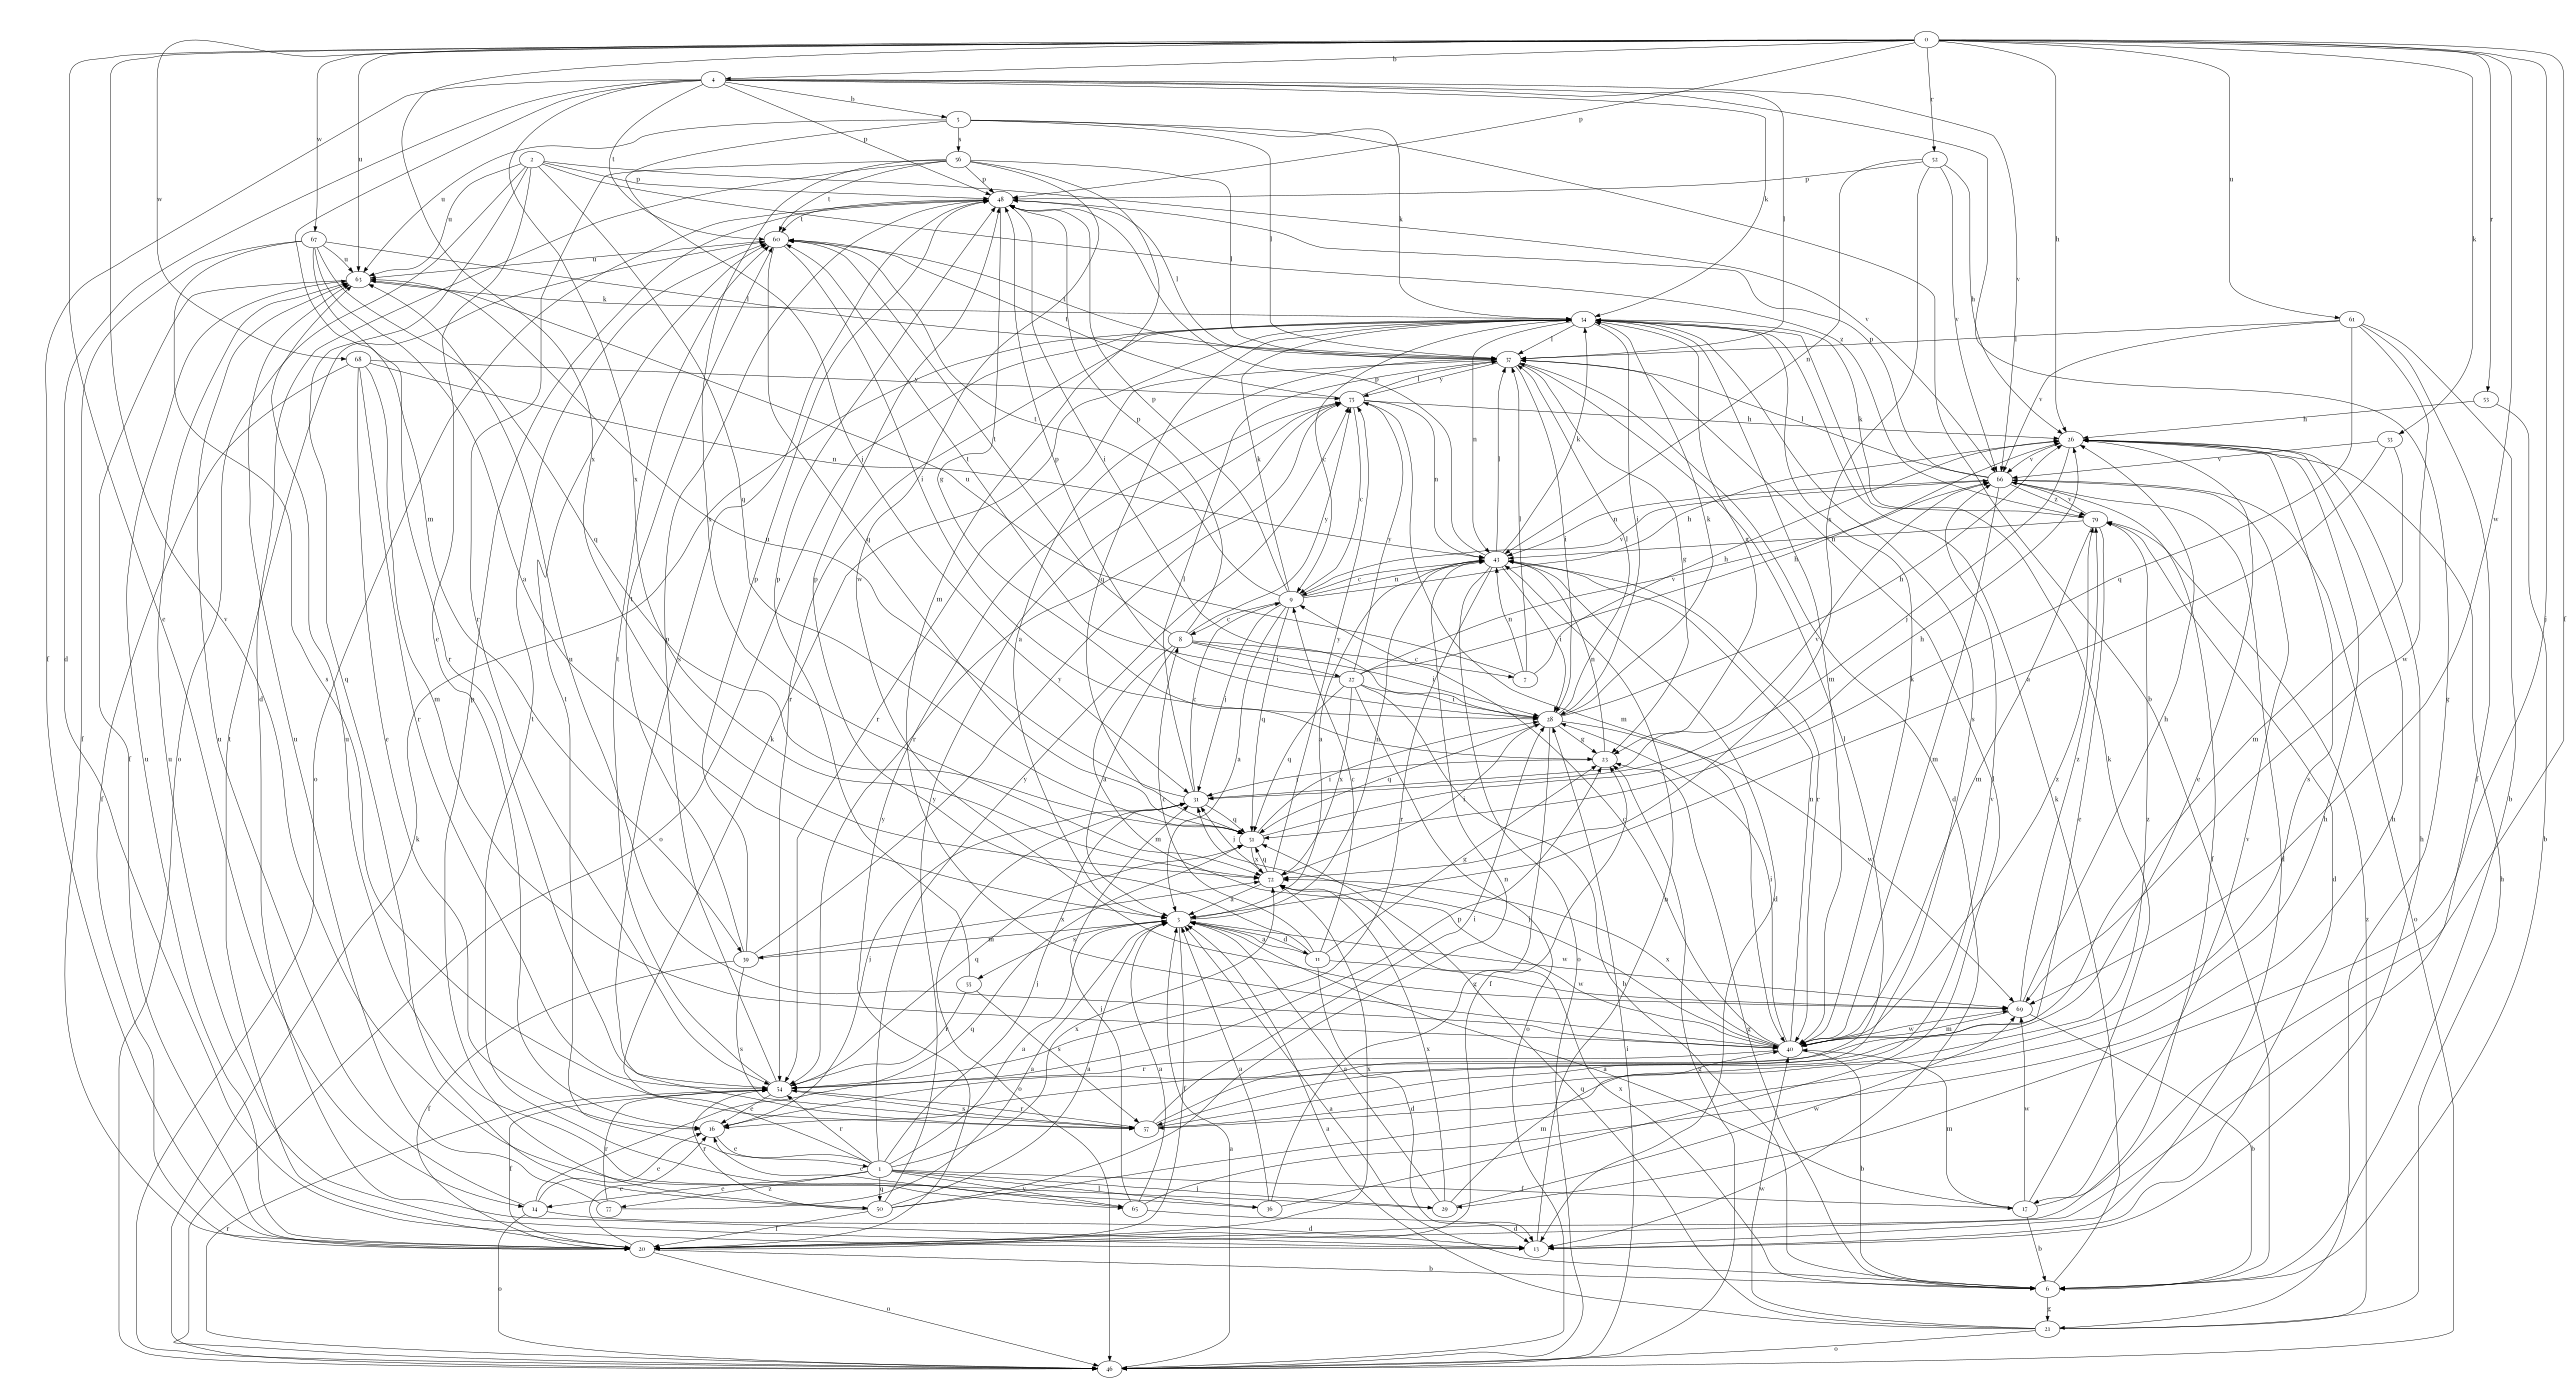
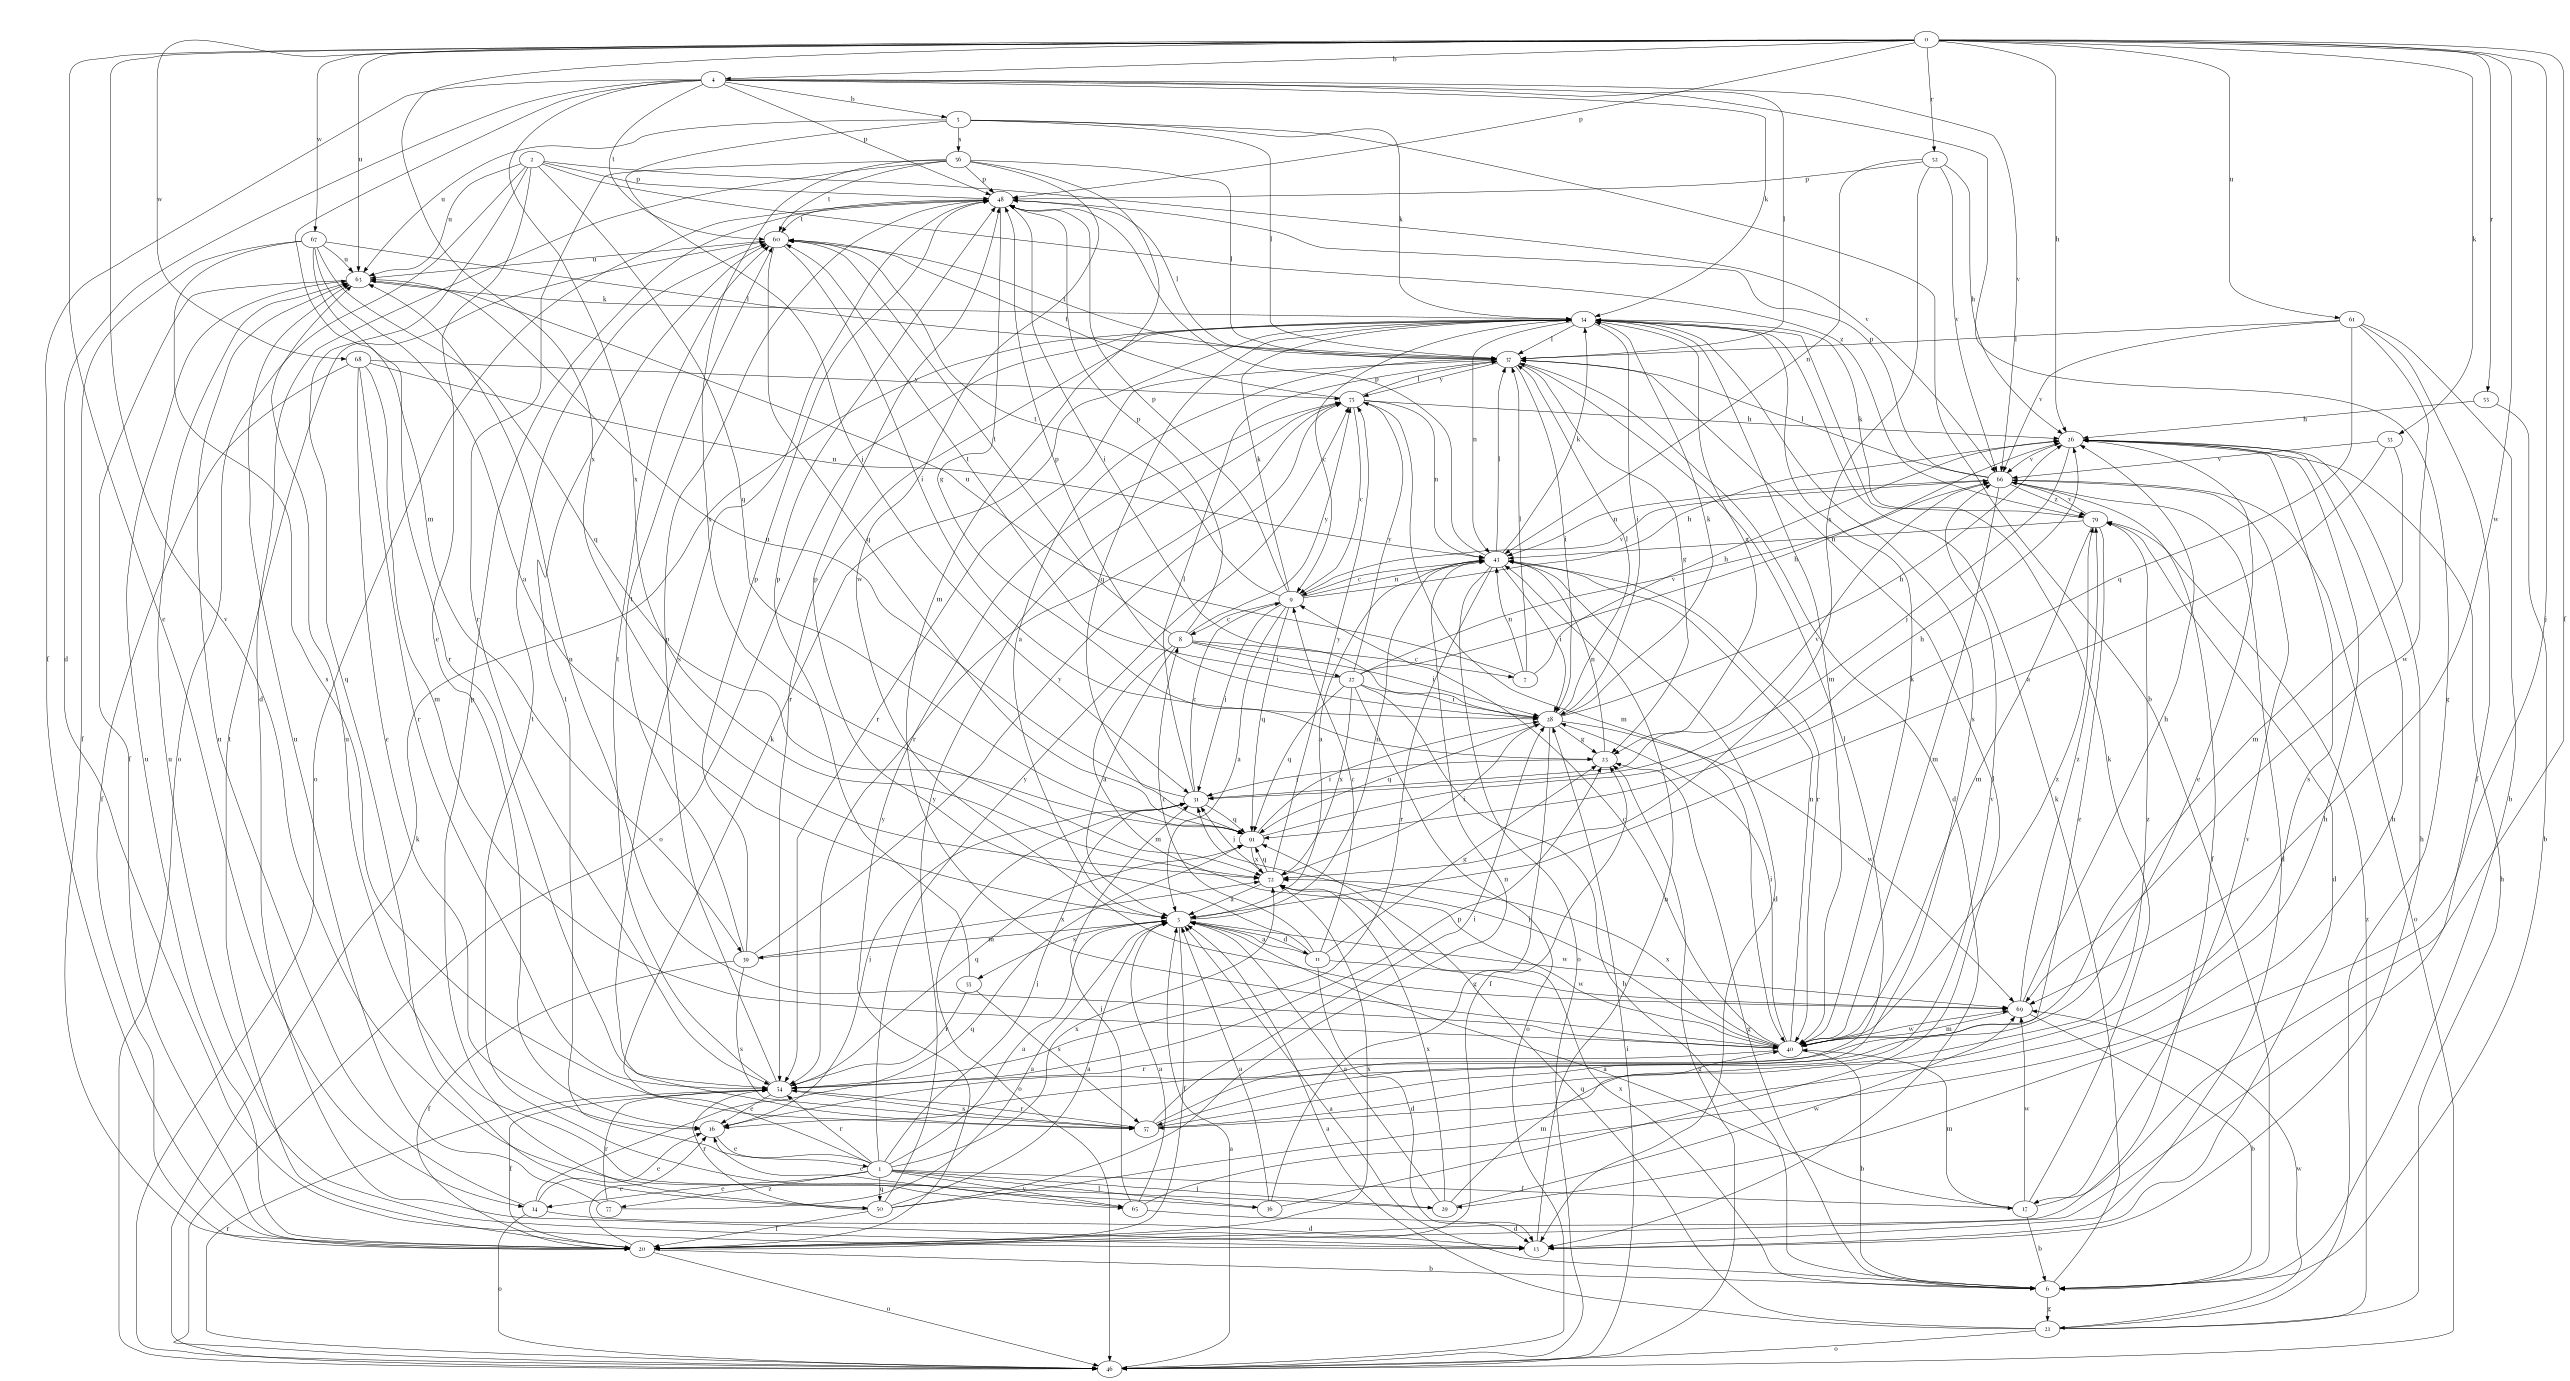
  strict digraph {
    fontname="Playfair Display"
    node [fontname="Playfair Display"]
    edge [fontname="Playfair Display"]
    0
    4
    14
    17
    26
    29
    33
    48
    52
    53
    61
    63
    65
    67
    68
    69
    72
    34
    60
    66
    20
    39
    5
    13
    21
    37
    16
    46
-   51
+   51 [label=91]
    3
    6
    40
    31
    57
    23
    28
    43
    54
    75
    79
    1
    36
    50
    77
    11
    55
    9
    2
    8
    56
    7
    27
    0 -> 4 [label=b]
    0 -> 14 [label=e]
    0 -> 17 [label=f]
    0 -> 26 [label=h]
    0 -> 29 [label=j]
    0 -> 33 [label=k]
    0 -> 48 [label=p]
    0 -> 52 [label=r]
    0 -> 53 [label=r]
    0 -> 61 [label=u]
    0 -> 63 [label=u]
    0 -> 65 [label=v]
    0 -> 67 [label=w]
    0 -> 68 [label=w]
    0 -> 69 [label=w]
    0 -> 72 [label=x]
    4 -> 48 [label=p]
    4 -> 72 [label=x]
    4 -> 34 [label=k]
    4 -> 60 [label=t]
    4 -> 66 [label=v]
    4 -> 20 [label=f]
    4 -> 39 [label=m]
    4 -> 5 [label=b]
    4 -> 13 [label=d]
    4 -> 21 [label=g]
    4 -> 37 [label=l]
    14 -> 63 [label=u]
    14 -> 13 [label=d]
    14 -> 16 [label=e]
    14 -> 46 [label=o]
    14 -> 51 [label=q]
    17 -> 69 [label=w]
    17 -> 34 [label=k]
    17 -> 66 [label=v]
    17 -> 3 [label=a]
    17 -> 6 [label=b]
    17 -> 40 [label=m]
    26 -> 66 [label=v]
    26 -> 16 [label=e]
    26 -> 31 [label=j]
    26 -> 57 [label=s]
    29 -> 63 [label=u]
    29 -> 69 [label=w]
    29 -> 72 [label=x]
    29 -> 3 [label=a]
    29 -> 40 [label=m]
    33 -> 66 [label=v]
    33 -> 3 [label=a]
    33 -> 40 [label=m]
    48 -> 60 [label=t]
    48 -> 37 [label=l]
    48 -> 46 [label=o]
    48 -> 57 [label=s]
    48 -> 23 [label=g]
    48 -> 28 [label=i]
    52 -> 26 [label=h]
    52 -> 48 [label=p]
    52 -> 72 [label=x]
    52 -> 66 [label=v]
    52 -> 43 [label=n]
    53 -> 26 [label=h]
    53 -> 6 [label=b]
    61 -> 69 [label=w]
    61 -> 66 [label=v]
    61 -> 20 [label=f]
    61 -> 37 [label=l]
    61 -> 51 [label=q]
    61 -> 6 [label=b]
    63 -> 34 [label=k]
    63 -> 20 [label=f]
    65 -> 26 [label=h]
    65 -> 13 [label=d]
    65 -> 16 [label=e]
    65 -> 3 [label=a]
    65 -> 31 [label=j]
    67 -> 63 [label=u]
    67 -> 20 [label=f]
    67 -> 37 [label=l]
    67 -> 51 [label=q]
    67 -> 3 [label=a]
    67 -> 57 [label=s]
    67 -> 54 [label=r]
    68 -> 20 [label=f]
    68 -> 16 [label=e]
    68 -> 40 [label=m]
    68 -> 43 [label=n]
    68 -> 54 [label=r]
    68 -> 75 [label=y]
    69 -> 26 [label=h]
    69 -> 6 [label=b]
    69 -> 40 [label=m]
    69 -> 79 [label=z]
    72 -> 51 [label=q]
    72 -> 3 [label=a]
    72 -> 31 [label=j]
    72 -> 28 [label=i]
    72 -> 75 [label=y]
    34 -> 37 [label=l]
    34 -> 46 [label=o]
    34 -> 51 [label=q]
    34 -> 40 [label=m]
    34 -> 57 [label=s]
    34 -> 23 [label=g]
    34 -> 28 [label=i]
    34 -> 43 [label=n]
    34 -> 54 [label=r]
    34 -> 9 [label=c]
    60 -> 63 [label=u]
    60 -> 51 [label=q]
    60 -> 28 [label=i]
    66 -> 48 [label=p]
    66 -> 20 [label=f]
    66 -> 13 [label=d]
    66 -> 37 [label=l]
    66 -> 46 [label=o]
    66 -> 40 [label=m]
    66 -> 43 [label=n]
    66 -> 79 [label=z]
    20 -> 63 [label=u]
    20 -> 72 [label=x]
    20 -> 60 [label=t]
    20 -> 16 [label=e]
    20 -> 46 [label=o]
    20 -> 6 [label=b]
    20 -> 75 [label=y]
    39 -> 48 [label=p]
    39 -> 72 [label=x]
    39 -> 60 [label=t]
    39 -> 20 [label=f]
    39 -> 57 [label=s]
    39 -> 75 [label=y]
    5 -> 63 [label=u]
    5 -> 34 [label=k]
    5 -> 37 [label=l]
    5 -> 6 [label=b]
    5 -> 31 [label=j]
    5 -> 56 [label=s]
    13 -> 26 [label=h]
    13 -> 63 [label=u]
    13 -> 43 [label=n]
    21 -> 26 [label=h]
-   21 -> 40 [label=w]
+   21 -> 69 [label=w]
    21 -> 46 [label=o]
    21 -> 51 [label=q]
    21 -> 3 [label=a]
    21 -> 79 [label=z]
    37 -> 60 [label=t]
    37 -> 13 [label=d]
    37 -> 3 [label=a]
    37 -> 23 [label=g]
    37 -> 28 [label=i]
    37 -> 54 [label=r]
    37 -> 75 [label=y]
    16 -> 31 [label=j]
    16 -> 1 [label=e]
    46 -> 34 [label=k]
    46 -> 3 [label=a]
    46 -> 23 [label=g]
    46 -> 28 [label=i]
    46 -> 54 [label=r]
    51 -> 26 [label=h]
    51 -> 72 [label=x]
    51 -> 28 [label=i]
    3 -> 69 [label=w]
    3 -> 20 [label=f]
    3 -> 39 [label=m]
    3 -> 43 [label=n]
    3 -> 11 [label=d]
    3 -> 55 [label=s]
    6 -> 72 [label=x]
    6 -> 34 [label=k]
    6 -> 21 [label=g]
    6 -> 3 [label=a]
    6 -> 23 [label=g]
    40 -> 63 [label=u]
    40 -> 69 [label=w]
    40 -> 72 [label=x]
    40 -> 34 [label=k]
    40 -> 6 [label=b]
    40 -> 31 [label=j]
    40 -> 28 [label=i]
    40 -> 43 [label=n]
    40 -> 54 [label=r]
    40 -> 79 [label=z]
    40 -> 9 [label=c]
    31 -> 63 [label=u]
    31 -> 66 [label=v]
    31 -> 37 [label=l]
    31 -> 46 [label=o]
    31 -> 51 [label=q]
    31 -> 9 [label=c]
    57 -> 66 [label=v]
    57 -> 37 [label=l]
    57 -> 28 [label=i]
    57 -> 54 [label=r]
    57 -> 79 [label=z]
    23 -> 31 [label=j]
    23 -> 43 [label=n]
    28 -> 26 [label=h]
    28 -> 48 [label=p]
    28 -> 69 [label=w]
    28 -> 34 [label=k]
    28 -> 20 [label=f]
    28 -> 37 [label=l]
    28 -> 51 [label=q]
    28 -> 23 [label=g]
    43 -> 48 [label=p]
    43 -> 34 [label=k]
    43 -> 13 [label=d]
    43 -> 37 [label=l]
    43 -> 46 [label=o]
    43 -> 3 [label=a]
    43 -> 40 [label=r]
    43 -> 28 [label=i]
    43 -> 54 [label=r]
    43 -> 9 [label=c]
    54 -> 48 [label=p]
    54 -> 60 [label=t]
    54 -> 20 [label=f]
    54 -> 16 [label=e]
    54 -> 51 [label=q]
    54 -> 57 [label=s]
    54 -> 23 [label=p]
    75 -> 26 [label=h]
    75 -> 60 [label=t]
    75 -> 37 [label=l]
    75 -> 40 [label=m]
    75 -> 43 [label=n]
    75 -> 54 [label=r]
    75 -> 9 [label=c]
    79 -> 34 [label=k]
    79 -> 66 [label=v]
    79 -> 13 [label=d]
    79 -> 16 [label=e]
    79 -> 40 [label=m]
    79 -> 43 [label=n]
    1 -> 14 [label=e]
    1 -> 17 [label=f]
    1 -> 29 [label=j]
    1 -> 65 [label=v]
    1 -> 72 [label=x]
    1 -> 34 [label=k]
    1 -> 60 [label=t]
    1 -> 3 [label=a]
    1 -> 31 [label=j]
    1 -> 54 [label=r]
    1 -> 75 [label=y]
    1 -> 36 [label=l]
    1 -> 50 [label=q]
    1 -> 77 [label=z]
    36 -> 60 [label=t]
    36 -> 37 [label=l]
    36 -> 3 [label=a]
    36 -> 23 [label=g]
    50 -> 26 [label=h]
    50 -> 48 [label=p]
    50 -> 20 [label=f]
    50 -> 3 [label=a]
    50 -> 43 [label=n]
    50 -> 54 [label=r]
    50 -> 75 [label=y]
    77 -> 63 [label=u]
    77 -> 3 [label=a]
    77 -> 54 [label=r]
    11 -> 48 [label=p]
    11 -> 69 [label=w]
    11 -> 13 [label=d]
    11 -> 3 [label=a]
    11 -> 23 [label=g]
    11 -> 9 [label=c]
    11 -> 8 [label=c]
    55 -> 48 [label=p]
    55 -> 57 [label=s]
    55 -> 54 [label=r]
    9 -> 26 [label=h]
    9 -> 48 [label=p]
    9 -> 34 [label=k]
    9 -> 60 [label=t]
    9 -> 66 [label=v]
    9 -> 51 [label=q]
    9 -> 3 [label=a]
    9 -> 31 [label=j]
    9 -> 43 [label=n]
    9 -> 8 [label=c]
    2 -> 48 [label=p]
    2 -> 63 [label=u]
    2 -> 66 [label=v]
    2 -> 16 [label=e]
    2 -> 46 [label=o]
    2 -> 51 [label=q]
    2 -> 79 [label=z]
    2 -> 50 [label=q]
    8 -> 48 [label=p]
    8 -> 60 [label=t]
    8 -> 3 [label=a]
    8 -> 40 [label=m]
    8 -> 28 [label=i]
    8 -> 75 [label=y]
    8 -> 7 [label=c]
    8 -> 27 [label=i]
    56 -> 48 [label=p]
    56 -> 69 [label=w]
    56 -> 72 [label=x]
    56 -> 60 [label=t]
    56 -> 13 [label=d]
    56 -> 37 [label=l]
    56 -> 40 [label=m]
    56 -> 54 [label=r]
    7 -> 26 [label=h]
    7 -> 63 [label=u]
    7 -> 37 [label=l]
    7 -> 43 [label=n]
    27 -> 26 [label=h]
    27 -> 72 [label=x]
    27 -> 60 [label=t]
    27 -> 66 [label=v]
    27 -> 46 [label=o]
    27 -> 51 [label=q]
    27 -> 6 [label=b]
    27 -> 28 [label=i]
    27 -> 75 [label=y]
  }
